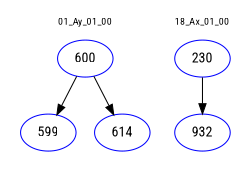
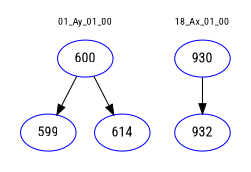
  digraph {
    fontname="Roboto Condensed"
    node [color=blue fontname="Roboto Condensed"]
    edge [color=black fontname="Roboto Condensed"]
    n1 [label=600]
    n2 [label=599]
    n3 [label=614]
-   n4 [label=230]
+   n4 [label=930]
    n5 [label=932]
    subgraph cluster_1 {
      color=white
      fontsize=10
      label="01_Ay_01_00"
      n1
      n2
      n3
    }
    subgraph cluster_2 {
      color=white
      fontsize=10
      label="18_Ax_01_00"
      n4
      n5
    }
    n1 -> n2
    n1 -> n3
    n4 -> n5
  }
